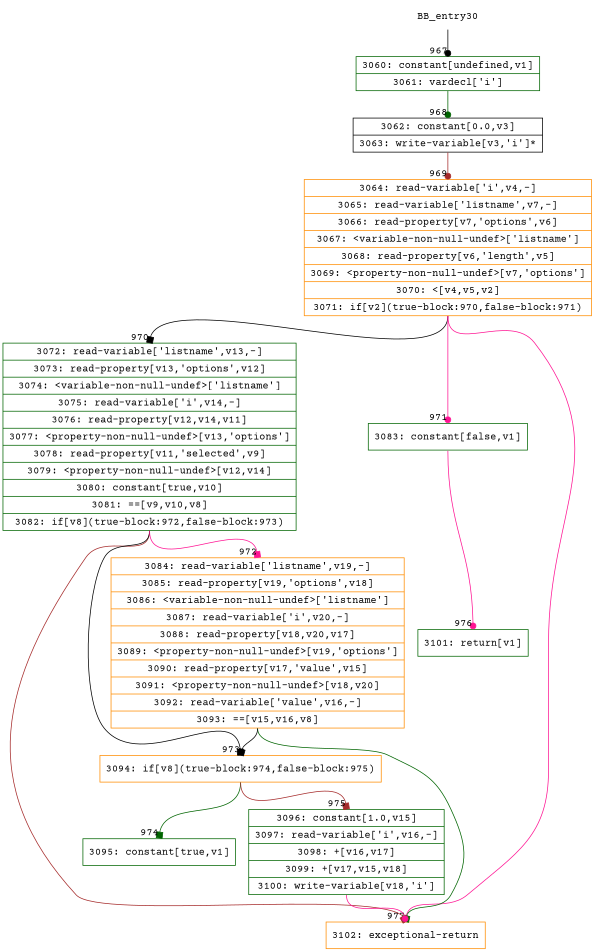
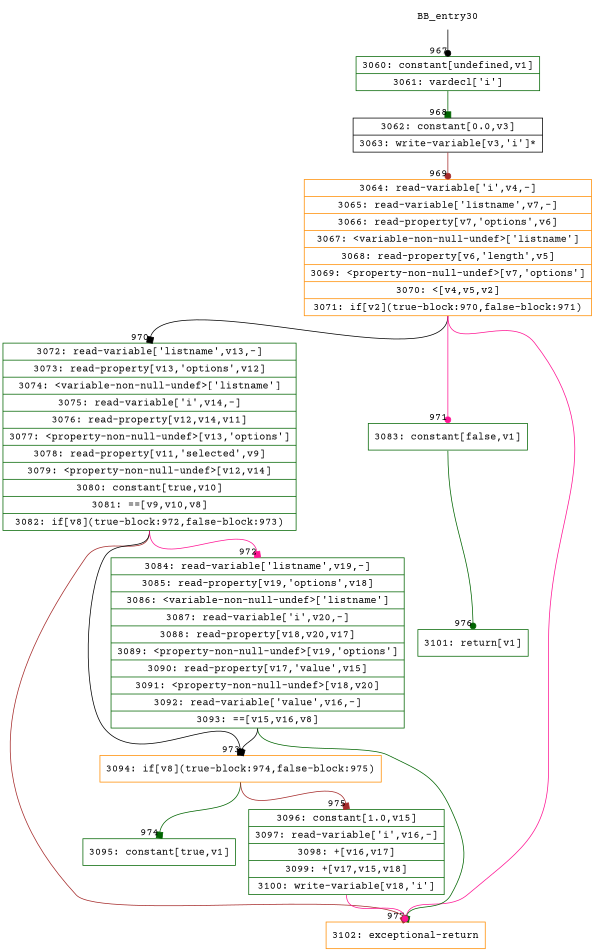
  digraph {
    fontname="Courier Prime"
    rankdir=TD
    node [color=darkgreen fontname="Courier Prime" shape=record]
    edge [arrowhead=box color=deeppink fontname="Courier Prime" headport=n tailport=s]
    n1 [label=BB_entry30 shape=none]
    n2 [label="{3060: constant[undefined,v1]|3061: vardecl['i']}"]
    n3 [color=black label="{3062: constant[0.0,v3]|3063: write-variable[v3,'i']*}"]
    n4 [color=darkorange label="{3064: read-variable['i',v4,-]|3065: read-variable['listname',v7,-]|3066: read-property[v7,'options',v6]|3067: \<variable-non-null-undef\>['listname']|3068: read-property[v6,'length',v5]|3069: \<property-non-null-undef\>[v7,'options']|3070: \<[v4,v5,v2]|3071: if[v2](true-block:970,false-block:971)}"]
    n5 [label="{3072: read-variable['listname',v13,-]|3073: read-property[v13,'options',v12]|3074: \<variable-non-null-undef\>['listname']|3075: read-variable['i',v14,-]|3076: read-property[v12,v14,v11]|3077: \<property-non-null-undef\>[v13,'options']|3078: read-property[v11,'selected',v9]|3079: \<property-non-null-undef\>[v12,v14]|3080: constant[true,v10]|3081: ==[v9,v10,v8]|3082: if[v8](true-block:972,false-block:973)}"]
    n6 [label="{3083: constant[false,v1]}"]
    n7 [color=darkorange label="{3102: exceptional-return}"]
    n8 [color=darkorange label="{3094: if[v8](true-block:974,false-block:975)}"]
-   n9 [color=darkorange label="{3084: read-variable['listname',v19,-]|3085: read-property[v19,'options',v18]|3086: \<variable-non-null-undef\>['listname']|3087: read-variable['i',v20,-]|3088: read-property[v18,v20,v17]|3089: \<property-non-null-undef\>[v19,'options']|3090: read-property[v17,'value',v15]|3091: \<property-non-null-undef\>[v18,v20]|3092: read-variable['value',v16,-]|3093: ==[v15,v16,v8]}"]
+   n9 [label="{3084: read-variable['listname',v19,-]|3085: read-property[v19,'options',v18]|3086: \<variable-non-null-undef\>['listname']|3087: read-variable['i',v20,-]|3088: read-property[v18,v20,v17]|3089: \<property-non-null-undef\>[v19,'options']|3090: read-property[v17,'value',v15]|3091: \<property-non-null-undef\>[v18,v20]|3092: read-variable['value',v16,-]|3093: ==[v15,v16,v8]}"]
    n10 [label="{3101: return[v1]}"]
    n11 [label="{3095: constant[true,v1]}"]
    n12 [label="{3096: constant[1.0,v15]|3097: read-variable['i',v16,-]|3098: +[v16,v17]|3099: +[v17,v15,v18]|3100: write-variable[v18,'i']}"]
    n1 -> n2 [arrowhead=dot color=black headlabel="    967"]
-   n2 -> n3 [arrowhead=dot color=darkgreen headlabel="      968"]
+   n2 -> n3 [color=darkgreen headlabel="      968"]
    n3 -> n4 [arrowhead=dot color=brown headlabel="      969"]
    n4 -> n5 [color=black headlabel="      970"]
    n4 -> n6 [arrowhead=dot headlabel="      971"]
    n4 -> n7 [arrowhead=dot headlabel="      977"]
    n5 -> n7 [color=brown]
    n5 -> n8 [color=black headlabel="      973"]
    n5 -> n9 [headlabel="      972"]
-   n6 -> n10 [arrowhead=dot headlabel="      976"]
+   n6 -> n10 [arrowhead=dot color=darkgreen headlabel="      976"]
    n8 -> n11 [color=darkgreen headlabel="      974"]
    n8 -> n12 [color=brown headlabel="      975"]
    n9 -> n7 [color=darkgreen]
    n9 -> n8 [color=black]
    n12 -> n7 [arrowhead=dot]
  }
